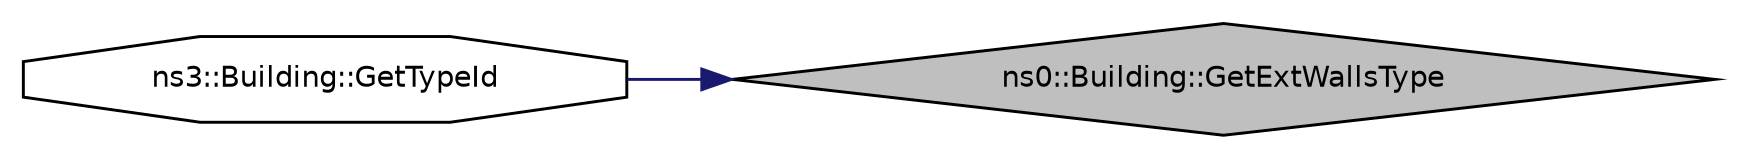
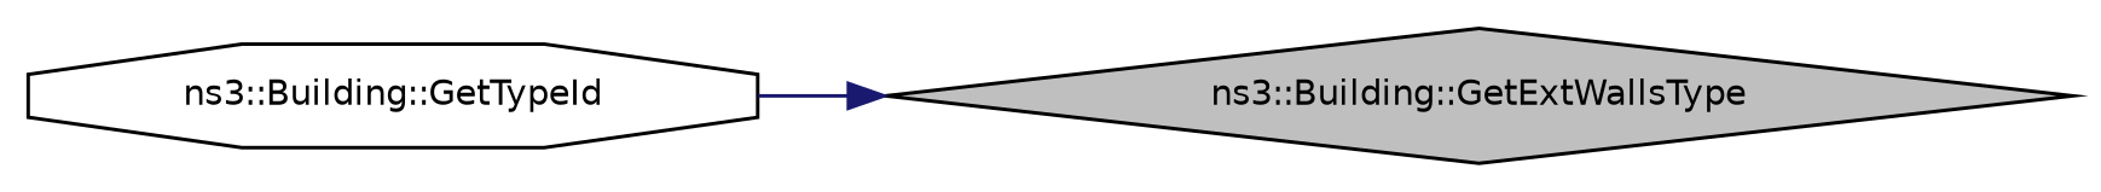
  digraph {
    rankdir=RL
    node [color=black fontname=Helvetica fontsize=10 style=filled]
-   n1 [fillcolor=grey75 fontcolor=black height=0.2 label="ns0::Building::GetExtWallsType" shape=diamond width=0.4]
+   n1 [fillcolor=grey75 fontcolor=black height=0.2 label="ns3::Building::GetExtWallsType" shape=diamond width=0.4]
    n2 [fillcolor=white height=0.2 label="ns3::Building::GetTypeId" shape=octagon width=0.4]
    n1 -> n2 [color=midnightblue dir=back fontname=Helvetica fontsize=10 labelfontname=Helvetica labelfontsize=10 style=solid]
  }
